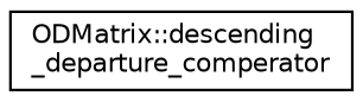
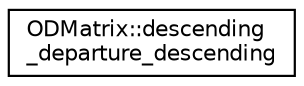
  digraph {
    rankdir=LR
-   n1 [color=black fillcolor=white fontname=Helvetica fontsize=10 height=0.2 label="ODMatrix::descending\l_departure_comperator" shape=record style=filled width=0.4]
+   n1 [color=black fillcolor=white fontname=Helvetica fontsize=10 height=0.2 label="ODMatrix::descending\l_departure_descending" shape=record style=filled width=0.4]
  }
